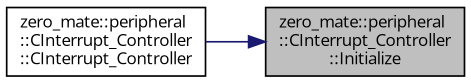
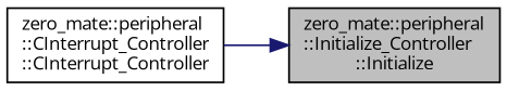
  digraph {
    rankdir=RL
    fontname="Open Sans"
    node [color=black fontname="Open Sans" fontsize=10 shape=record]
-   n1 [fillcolor=grey75 fontcolor=black height=0.2 label="zero_mate::peripheral\l::CInterrupt_Controller\l::Initialize" style=filled width=0.4]
+   n1 [fillcolor=grey75 fontcolor=black height=0.2 label="zero_mate::peripheral\l::Initialize_Controller\l::Initialize" style=filled width=0.4]
    n2 [height=0.2 label="zero_mate::peripheral\l::CInterrupt_Controller\l::CInterrupt_Controller" width=0.4]
    n1 -> n2 [color=midnightblue dir=back fontname="Open Sans" fontsize=10 labelfontname=Helvetica labelfontsize=10 style=solid]
  }
